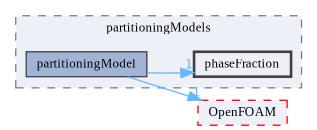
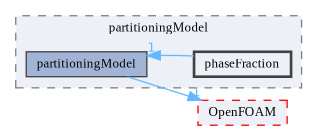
  digraph {
    compound=true
    fontname="Liberation Serif"
    rankdir=LR
    node [color=grey25 fillcolor="#edf0f7" fontname="Liberation Serif" fontsize=10 shape=box]
    edge [color=steelblue1 fontcolor=steelblue1 fontname="Liberation Serif" fontsize=10 headlabel=1 labeldistance=1.5 labelfontname=Helvetica labelfontsize=10]
    n1 [fillcolor="#a2b4d6" height=0.2 label=partitioningModel style=filled width=0.4]
    n2 [height=0.2 label=phaseFraction style="filled,bold" width=0.4]
    n3 [color=red height=0.2 label=OpenFOAM style="filled,dashed" width=0.4]
    subgraph cluster_1 {
      bgcolor="#edf0f7"
      fontsize=10
-     label=partitioningModels
+     label=partitioningModel
      pencolor=grey50
      style="filled,dashed"
      n1
      n2
    }
    n1 -> n3
-   n1 -> n2
+   n2 -> n1
  }
